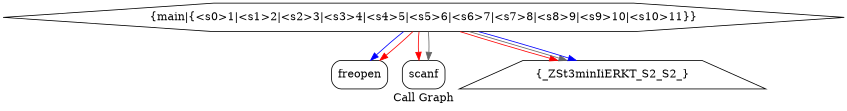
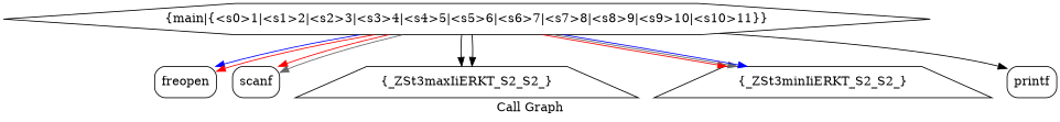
  digraph {
    label="Call Graph"
    node [shape=Mrecord]
    edge [color=red]
    n1 [label="{main|{<s0>1|<s1>2|<s2>3|<s3>4|<s4>5|<s5>6|<s6>7|<s7>8|<s8>9|<s9>10|<s10>11}}" shape=hexagon]
    n2 [label="{freopen}"]
    n3 [label="{scanf}"]
+   n4 [label="{_ZSt3maxIiERKT_S2_S2_}" shape=trapezium]
    n5 [label="{_ZSt3minIiERKT_S2_S2_}" shape=trapezium]
+   n6 [label="{printf}"]
    n1 -> n2 [color=blue tailport=s0]
    n1 -> n2 [tailport=s1]
    n1 -> n3 [tailport=s2]
    n1 -> n3 [color=gray40 tailport=s3]
+   n1 -> n4 [color=black tailport=s5]
+   n1 -> n4 [color=black tailport=s8]
    n1 -> n5 [tailport=s6]
    n1 -> n5 [color=gray40 tailport=s7]
    n1 -> n5 [color=blue tailport=s9]
+   n1 -> n6 [color=black tailport=s10]
  }
